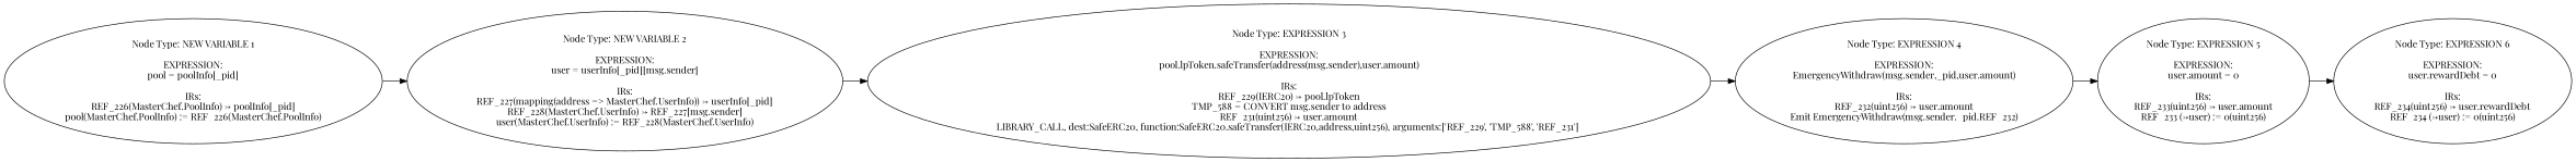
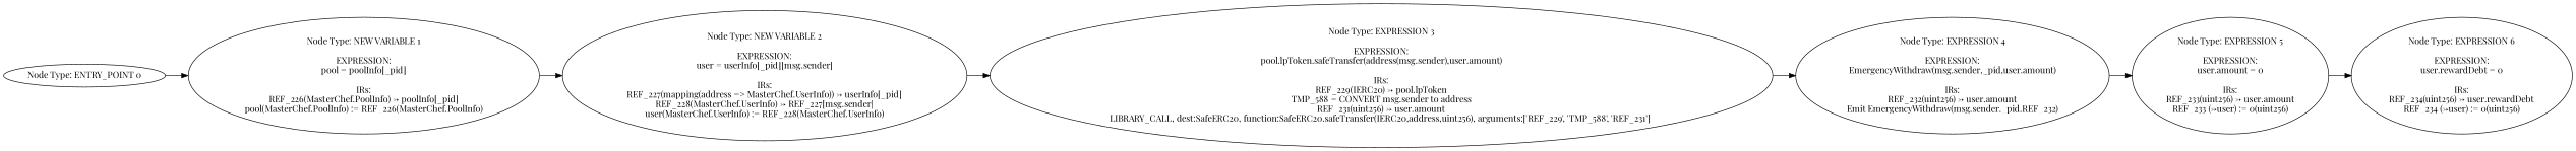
  digraph {
    rankdir=LR
    fontname="Playfair Display"
    node [fontname="Playfair Display"]
    edge [fontname="Playfair Display"]
+   n1 [label="Node Type: ENTRY_POINT 0\n"]
    n2 [label="Node Type: NEW VARIABLE 1\n\nEXPRESSION:\npool = poolInfo[_pid]\n\nIRs:\nREF_226(MasterChef.PoolInfo) -> poolInfo[_pid]\npool(MasterChef.PoolInfo) := REF_226(MasterChef.PoolInfo)"]
    n3 [label="Node Type: NEW VARIABLE 2\n\nEXPRESSION:\nuser = userInfo[_pid][msg.sender]\n\nIRs:\nREF_227(mapping(address => MasterChef.UserInfo)) -> userInfo[_pid]\nREF_228(MasterChef.UserInfo) -> REF_227[msg.sender]\nuser(MasterChef.UserInfo) := REF_228(MasterChef.UserInfo)"]
    n4 [label="Node Type: EXPRESSION 3\n\nEXPRESSION:\npool.lpToken.safeTransfer(address(msg.sender),user.amount)\n\nIRs:\nREF_229(IERC20) -> pool.lpToken\nTMP_588 = CONVERT msg.sender to address\nREF_231(uint256) -> user.amount\nLIBRARY_CALL, dest:SafeERC20, function:SafeERC20.safeTransfer(IERC20,address,uint256), arguments:['REF_229', 'TMP_588', 'REF_231'] "]
    n5 [label="Node Type: EXPRESSION 4\n\nEXPRESSION:\nEmergencyWithdraw(msg.sender,_pid,user.amount)\n\nIRs:\nREF_232(uint256) -> user.amount\nEmit EmergencyWithdraw(msg.sender._pid.REF_232)"]
    n6 [label="Node Type: EXPRESSION 5\n\nEXPRESSION:\nuser.amount = 0\n\nIRs:\nREF_233(uint256) -> user.amount\nREF_233 (->user) := 0(uint256)"]
    n7 [label="Node Type: EXPRESSION 6\n\nEXPRESSION:\nuser.rewardDebt = 0\n\nIRs:\nREF_234(uint256) -> user.rewardDebt\nREF_234 (->user) := 0(uint256)"]
+   n1 -> n2
    n2 -> n3
    n3 -> n4
    n4 -> n5
    n5 -> n6
    n6 -> n7
  }
